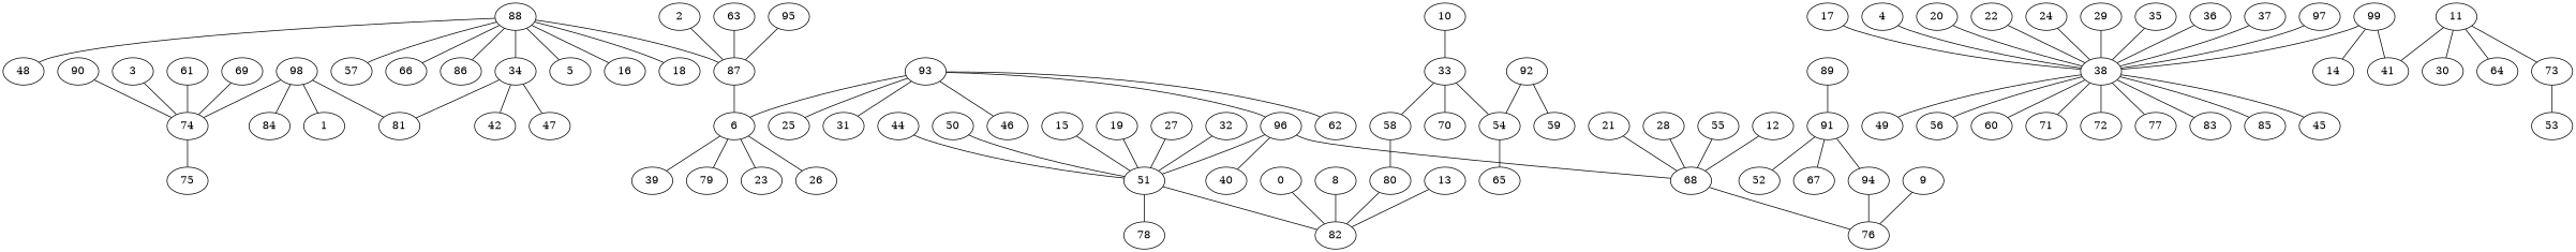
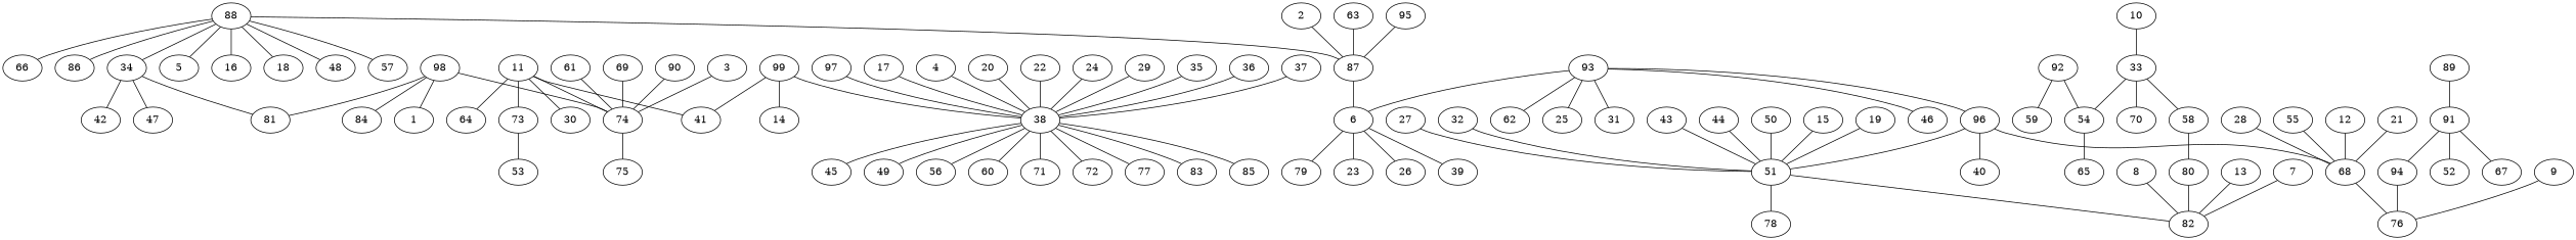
  graph {
    88
    34
    5
    16
    18
    48
    57
    66
    86
    87
    42
    47
    81
    6
    89
    91
    94
    52
    67
    76
    90
    74
    75
    92
    54
    59
    65
    93
    25
    31
    46
    62
    96
    23
    26
    39
    79
    40
    51
    68
    82
    78
    95
    97
    38
    45
    49
    56
    60
    71
    72
    77
    83
    85
    98
    1
    84
    10
    33
    58
    70
    80
    99
    14
    41
    11
    30
    64
    73
    53
    12
    13
    15
    17
    19
-   0
+   0 [label=7]
    2
    3
    4
    8
    9
    20
    21
    22
    24
    27
    28
    29
    32
    35
    36
    37
+   43
    44
    50
    55
    61
    63
    69
    88 -- 34
    88 -- 5
    88 -- 16
    88 -- 18
    88 -- 48
    88 -- 57
    88 -- 66
    88 -- 86
    88 -- 87
    34 -- 42
    34 -- 47
    34 -- 81
    87 -- 6
    6 -- 23
    6 -- 26
    6 -- 39
    6 -- 79
    89 -- 91
    91 -- 94
    91 -- 52
    91 -- 67
    94 -- 76
    90 -- 74
    74 -- 75
    92 -- 54
    92 -- 59
    54 -- 65
    93 -- 6
    93 -- 25
    93 -- 31
    93 -- 46
    93 -- 62
    93 -- 96
    96 -- 40
    96 -- 51
    96 -- 68
    51 -- 82
    51 -- 78
    68 -- 76
    95 -- 87
    97 -- 38
    38 -- 45
    38 -- 49
    38 -- 56
    38 -- 60
    38 -- 71
    38 -- 72
    38 -- 77
    38 -- 83
    38 -- 85
    98 -- 81
    98 -- 74
    98 -- 1
    98 -- 84
    10 -- 33
    33 -- 54
    33 -- 58
    33 -- 70
    58 -- 80
    80 -- 82
    99 -- 38
    99 -- 14
    99 -- 41
+   11 -- 74
    11 -- 41
    11 -- 30
    11 -- 64
    11 -- 73
    73 -- 53
    12 -- 68
    13 -- 82
    15 -- 51
    17 -- 38
    19 -- 51
    0 -- 82
    2 -- 87
    3 -- 74
    4 -- 38
    8 -- 82
    9 -- 76
    20 -- 38
    21 -- 68
    22 -- 38
    24 -- 38
    27 -- 51
    28 -- 68
    29 -- 38
    32 -- 51
    35 -- 38
    36 -- 38
    37 -- 38
+   43 -- 51
    44 -- 51
    50 -- 51
    55 -- 68
    61 -- 74
    63 -- 87
    69 -- 74
  }
